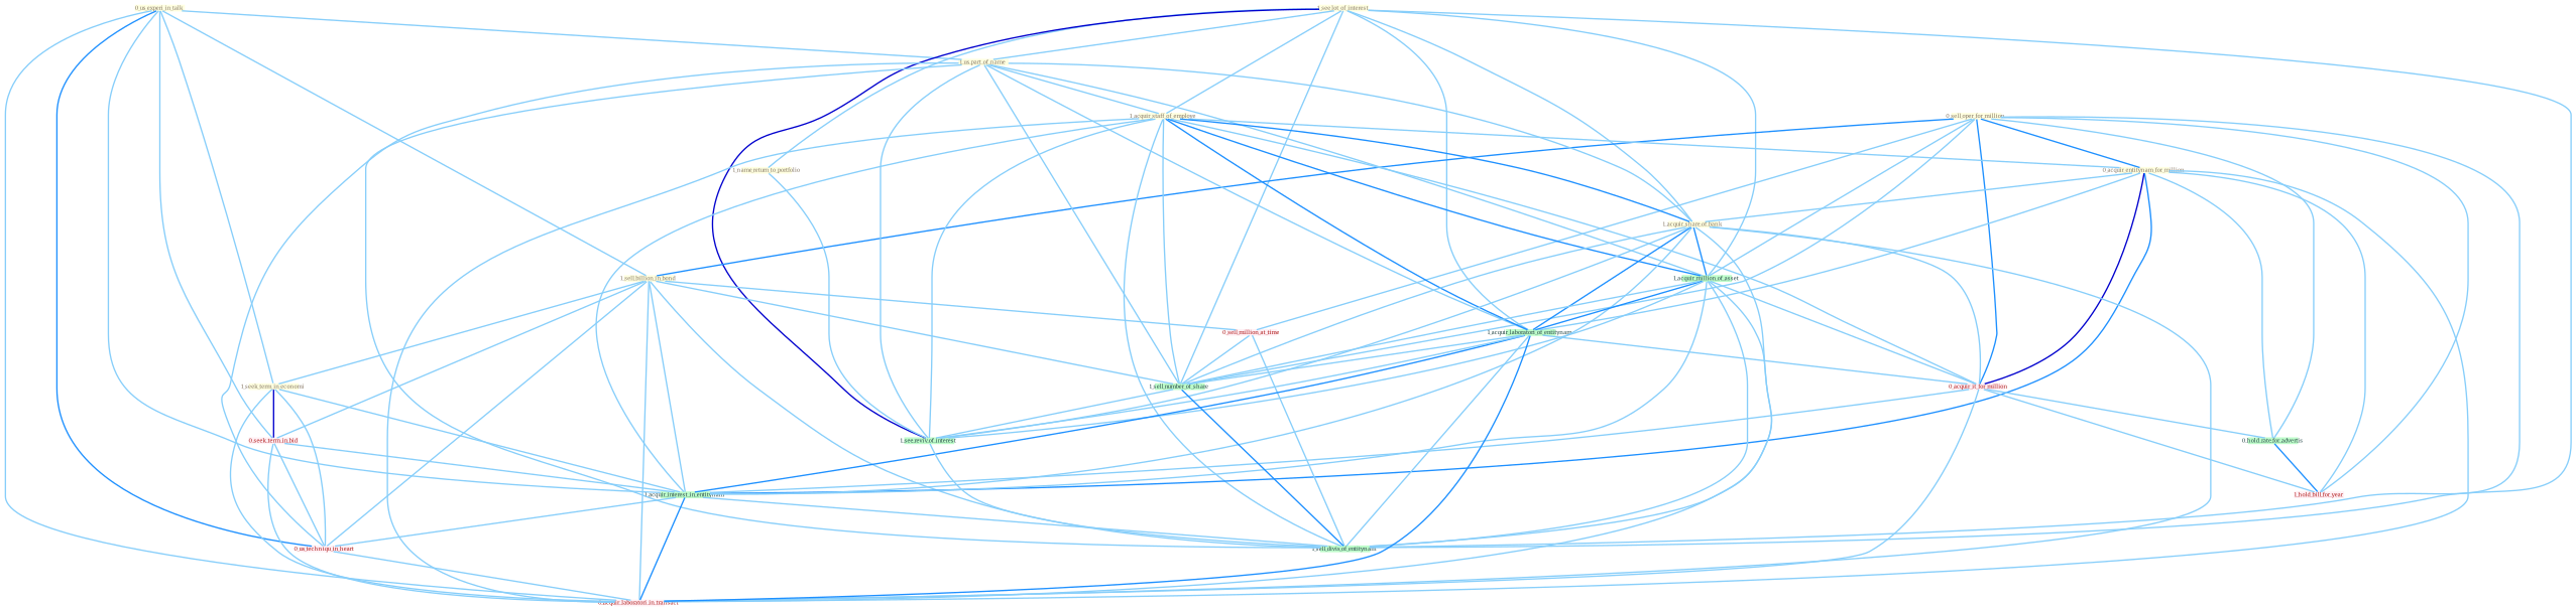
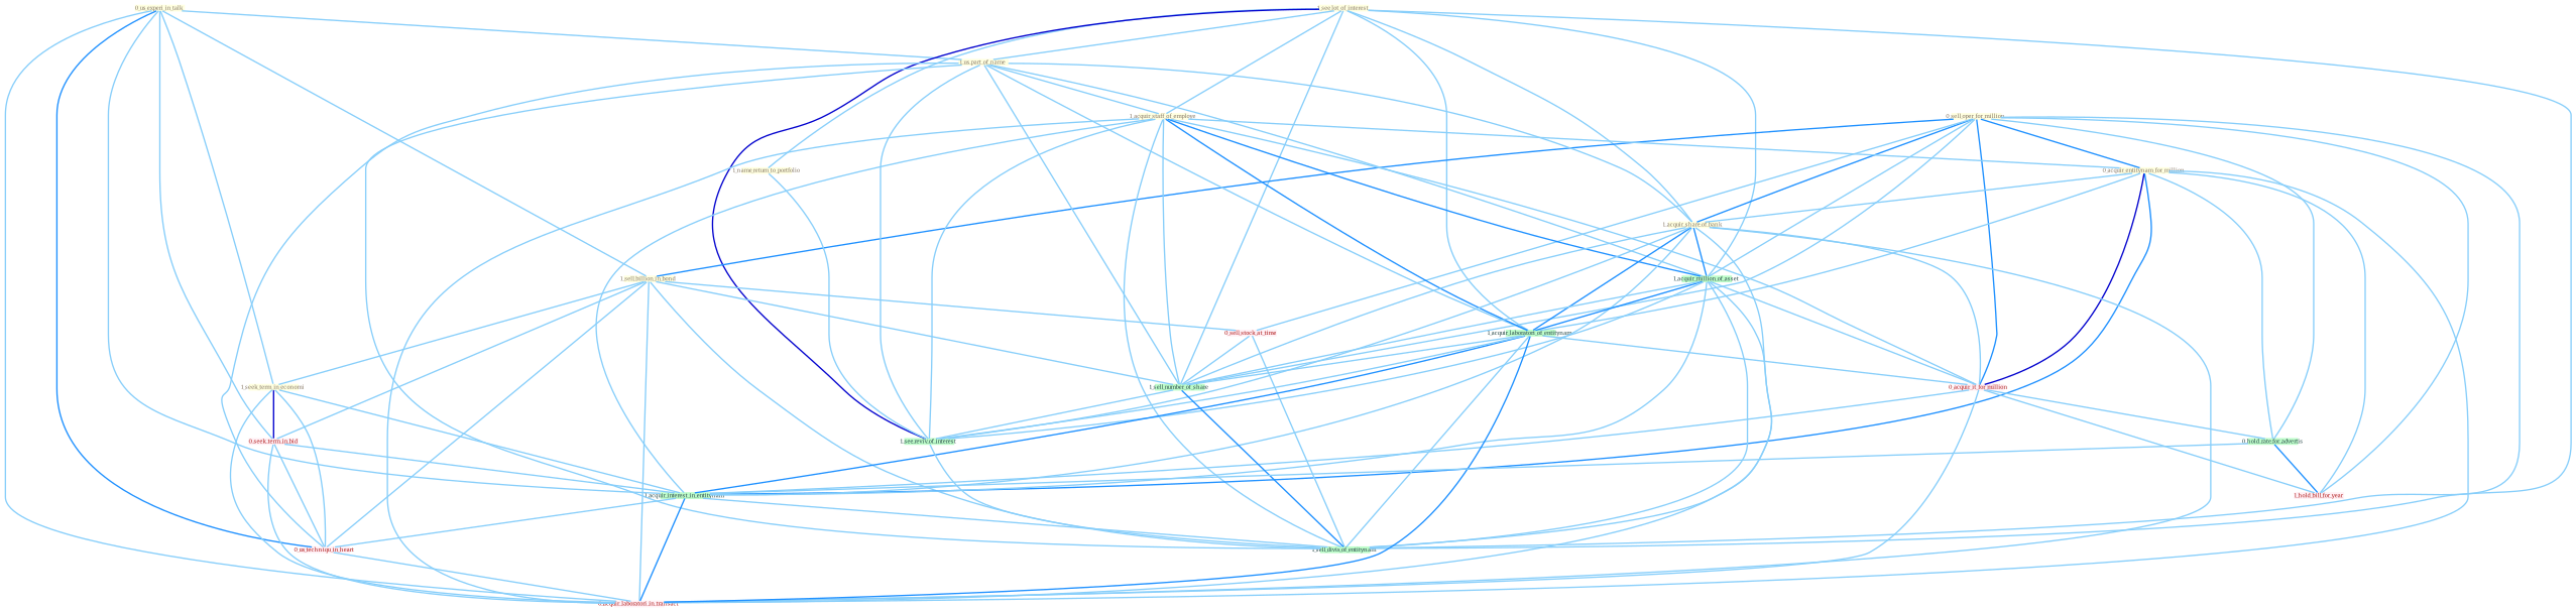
  graph {
    fontname=Merriweather
    node [color="#ffffe0" fixedsize=true fontcolor="#8b7d6b" fontname=Merriweather fontsize=4 shape=polygon style=filled]
    edge [color="#87cefa" fontname=Merriweather w=1]
    "0_us_experi_in_talk " [height=.06 width=.5]
    "1_see_lot_of_interest " [height=.06 width=.5]
    "0_sell_oper_for_million " [height=.06 width=.5]
    "1_us_part_of_name " [height=.06 width=.5]
    n5 [height=.06 label="1_name_return_to_portfolio" width=.5]
    "1_acquir_staff_of_employe " [height=.06 width=.5]
    "1_sell_billion_in_bond " [height=.06 width=.5]
    "0_acquir_entitynam_for_million " [height=.06 width=.5]
    "1_seek_term_in_economi " [height=.06 width=.5]
    "1_acquir_share_of_bank " [height=.06 width=.5]
    "0_seek_term_in_bid " [color="#fff0f5" fontcolor="#b22222" height=.06 width=.5]
    "0_us_techniqu_in_heart " [color="#fff0f5" fontcolor="#b22222" height=.06 width=.5]
    "0_acquir_it_for_million " [color="#fff0f5" fontcolor="#b22222" height=.06 width=.5]
    "0_acquir_laboratori_in_transact " [color="#fff0f5" fontcolor="#b22222" height=.06 width=.5]
-   "0_sell_stock_at_time " [color="#fff0f5" fontcolor="#b22222" height=.06 width=.5 label="0_sell_million_at_time"]
+   "0_sell_stock_at_time " [color="#fff0f5" fontcolor="#b22222" height=.06 width=.5]
    "1_hold_bill_for_year " [color="#fff0f5" fontcolor="#b22222" height=.06 width=.5]
    "1_acquir_interest_in_entitynam " [color="#BDFCC9" fontcolor="#2f4f4f" height=.06 width=.5]
    "1_acquir_million_of_asset " [color="#BDFCC9" fontcolor="#2f4f4f" height=.06 width=.5]
    "1_acquir_laboratori_of_entitynam " [color="#BDFCC9" fontcolor="#2f4f4f" height=.06 width=.5]
    "1_sell_number_of_share " [color="#BDFCC9" fontcolor="#2f4f4f" height=.06 width=.5]
    "1_see_reviv_of_interest " [color="#BDFCC9" fontcolor="#2f4f4f" height=.06 width=.5]
    "1_sell_divis_of_entitynam " [color="#BDFCC9" fontcolor="#2f4f4f" height=.06 width=.5]
    "0_hold_rate_for_advertis " [color="#BDFCC9" fontcolor="#2f4f4f" height=.06 width=.5]
    subgraph sub_1 {
      "0_us_experi_in_talk "
      "1_see_lot_of_interest "
      "0_sell_oper_for_million "
      "1_us_part_of_name "
      n5
      "1_acquir_staff_of_employe "
      "1_sell_billion_in_bond "
      "0_acquir_entitynam_for_million "
      "1_seek_term_in_economi "
      "1_acquir_share_of_bank "
    }
    subgraph sub_2 {
      "0_seek_term_in_bid "
      "0_us_techniqu_in_heart "
      "0_acquir_it_for_million "
      "0_acquir_laboratori_in_transact "
      "0_sell_stock_at_time "
      "1_hold_bill_for_year "
    }
    "0_us_experi_in_talk " -- "1_us_part_of_name "
    "0_us_experi_in_talk " -- "1_sell_billion_in_bond "
    "0_us_experi_in_talk " -- "1_seek_term_in_economi "
    "0_us_experi_in_talk " -- "0_seek_term_in_bid "
    "0_us_experi_in_talk " -- "0_us_techniqu_in_heart " [color="#1e90ff" w=2]
    "0_us_experi_in_talk " -- "0_acquir_laboratori_in_transact "
    "0_us_experi_in_talk " -- "1_acquir_interest_in_entitynam "
    "1_see_lot_of_interest " -- "1_us_part_of_name "
    "1_see_lot_of_interest " -- n5
    "1_see_lot_of_interest " -- "1_acquir_staff_of_employe "
    "1_see_lot_of_interest " -- "1_acquir_share_of_bank "
    "1_see_lot_of_interest " -- "1_acquir_million_of_asset "
    "1_see_lot_of_interest " -- "1_acquir_laboratori_of_entitynam "
    "1_see_lot_of_interest " -- "1_sell_number_of_share "
    "1_see_lot_of_interest " -- "1_see_reviv_of_interest " [color="#0000cd" w=3]
    "1_see_lot_of_interest " -- "1_sell_divis_of_entitynam "
    "0_sell_oper_for_million " -- "1_sell_billion_in_bond " [color="#1e90ff"]
    "0_sell_oper_for_million " -- "0_acquir_entitynam_for_million " [color="#1e90ff" w=2]
    "0_sell_oper_for_million " -- "0_acquir_it_for_million " [color="#1e90ff" w=2]
    "0_sell_oper_for_million " -- "0_sell_stock_at_time "
    "0_sell_oper_for_million " -- "1_hold_bill_for_year "
    "0_sell_oper_for_million " -- "1_acquir_million_of_asset "
    "0_sell_oper_for_million " -- "1_sell_number_of_share "
    "0_sell_oper_for_million " -- "1_sell_divis_of_entitynam "
    "0_sell_oper_for_million " -- "0_hold_rate_for_advertis "
    "1_us_part_of_name " -- "1_acquir_staff_of_employe "
    "1_us_part_of_name " -- "1_acquir_share_of_bank "
    "1_us_part_of_name " -- "0_us_techniqu_in_heart "
    "1_us_part_of_name " -- "1_acquir_million_of_asset "
    "1_us_part_of_name " -- "1_acquir_laboratori_of_entitynam "
    "1_us_part_of_name " -- "1_sell_number_of_share "
    "1_us_part_of_name " -- "1_see_reviv_of_interest "
    "1_us_part_of_name " -- "1_sell_divis_of_entitynam "
    n5 -- "1_see_reviv_of_interest "
    "1_acquir_staff_of_employe " -- "0_acquir_entitynam_for_million "
-   "1_acquir_staff_of_employe " -- "1_acquir_share_of_bank " [color="#1e90ff" w=2]
+   "0_sell_oper_for_million " -- "1_acquir_share_of_bank " [color="#1e90ff" w=2]
    "1_acquir_staff_of_employe " -- "0_acquir_it_for_million "
    "1_acquir_staff_of_employe " -- "0_acquir_laboratori_in_transact "
    "1_acquir_staff_of_employe " -- "1_acquir_interest_in_entitynam "
    "1_acquir_staff_of_employe " -- "1_acquir_million_of_asset " [color="#1e90ff" w=2]
    "1_acquir_staff_of_employe " -- "1_acquir_laboratori_of_entitynam " [color="#1e90ff" w=2]
    "1_acquir_staff_of_employe " -- "1_sell_number_of_share "
    "1_acquir_staff_of_employe " -- "1_see_reviv_of_interest "
    "1_acquir_staff_of_employe " -- "1_sell_divis_of_entitynam "
    "1_sell_billion_in_bond " -- "1_seek_term_in_economi "
    "1_sell_billion_in_bond " -- "0_seek_term_in_bid "
    "1_sell_billion_in_bond " -- "0_us_techniqu_in_heart "
    "1_sell_billion_in_bond " -- "0_acquir_laboratori_in_transact "
    "1_sell_billion_in_bond " -- "0_sell_stock_at_time "
-   "1_sell_billion_in_bond " -- "1_acquir_interest_in_entitynam "
+   "0_hold_rate_for_advertis " -- "1_acquir_interest_in_entitynam "
    "1_sell_billion_in_bond " -- "1_sell_number_of_share "
    "1_sell_billion_in_bond " -- "1_sell_divis_of_entitynam "
    "0_acquir_entitynam_for_million " -- "1_acquir_share_of_bank "
    "0_acquir_entitynam_for_million " -- "0_acquir_it_for_million " [color="#0000cd" w=3]
    "0_acquir_entitynam_for_million " -- "0_acquir_laboratori_in_transact "
    "0_acquir_entitynam_for_million " -- "1_hold_bill_for_year "
    "0_acquir_entitynam_for_million " -- "1_acquir_interest_in_entitynam " [color="#1e90ff"]
    "0_acquir_entitynam_for_million " -- "1_acquir_laboratori_of_entitynam "
    "0_acquir_entitynam_for_million " -- "0_hold_rate_for_advertis "
    "1_seek_term_in_economi " -- "0_seek_term_in_bid " [color="#0000cd" w=3]
    "1_seek_term_in_economi " -- "0_us_techniqu_in_heart "
    "1_seek_term_in_economi " -- "0_acquir_laboratori_in_transact "
    "1_seek_term_in_economi " -- "1_acquir_interest_in_entitynam "
    "1_acquir_share_of_bank " -- "0_acquir_it_for_million "
    "1_acquir_share_of_bank " -- "0_acquir_laboratori_in_transact "
    "1_acquir_share_of_bank " -- "1_acquir_interest_in_entitynam "
    "1_acquir_share_of_bank " -- "1_acquir_million_of_asset " [color="#1e90ff" w=2]
    "1_acquir_share_of_bank " -- "1_acquir_laboratori_of_entitynam " [color="#1e90ff" w=2]
    "1_acquir_share_of_bank " -- "1_sell_number_of_share "
    "1_acquir_share_of_bank " -- "1_see_reviv_of_interest "
    "1_acquir_share_of_bank " -- "1_sell_divis_of_entitynam "
    "0_seek_term_in_bid " -- "0_us_techniqu_in_heart "
    "0_seek_term_in_bid " -- "0_acquir_laboratori_in_transact "
    "0_seek_term_in_bid " -- "1_acquir_interest_in_entitynam "
    "0_us_techniqu_in_heart " -- "0_acquir_laboratori_in_transact "
    "0_acquir_it_for_million " -- "0_acquir_laboratori_in_transact "
    "0_acquir_it_for_million " -- "1_hold_bill_for_year "
    "0_acquir_it_for_million " -- "0_hold_rate_for_advertis "
    "0_sell_stock_at_time " -- "1_sell_number_of_share "
    "0_sell_stock_at_time " -- "1_sell_divis_of_entitynam "
    "1_acquir_interest_in_entitynam " -- "0_us_techniqu_in_heart "
    "1_acquir_interest_in_entitynam " -- "0_acquir_it_for_million "
    "1_acquir_interest_in_entitynam " -- "0_acquir_laboratori_in_transact " [color="#1e90ff" w=2]
    "1_acquir_interest_in_entitynam " -- "1_sell_divis_of_entitynam "
    "1_acquir_million_of_asset " -- "0_acquir_it_for_million "
    "1_acquir_million_of_asset " -- "0_acquir_laboratori_in_transact "
    "1_acquir_million_of_asset " -- "1_acquir_interest_in_entitynam "
    "1_acquir_million_of_asset " -- "1_acquir_laboratori_of_entitynam " [color="#1e90ff" w=2]
    "1_acquir_million_of_asset " -- "1_sell_number_of_share "
    "1_acquir_million_of_asset " -- "1_see_reviv_of_interest "
    "1_acquir_million_of_asset " -- "1_sell_divis_of_entitynam "
    "1_acquir_laboratori_of_entitynam " -- "0_acquir_it_for_million "
    "1_acquir_laboratori_of_entitynam " -- "0_acquir_laboratori_in_transact " [color="#1e90ff" w=2]
    "1_acquir_laboratori_of_entitynam " -- "1_acquir_interest_in_entitynam " [color="#1e90ff" w=2]
    "1_acquir_laboratori_of_entitynam " -- "1_sell_number_of_share "
    "1_acquir_laboratori_of_entitynam " -- "1_see_reviv_of_interest "
    "1_acquir_laboratori_of_entitynam " -- "1_sell_divis_of_entitynam " [w=2]
    "1_sell_number_of_share " -- "1_see_reviv_of_interest "
    "1_sell_number_of_share " -- "1_sell_divis_of_entitynam " [color="#1e90ff" w=2]
    "1_see_reviv_of_interest " -- "1_sell_divis_of_entitynam "
    "0_hold_rate_for_advertis " -- "1_hold_bill_for_year " [color="#1e90ff" w=2]
  }
